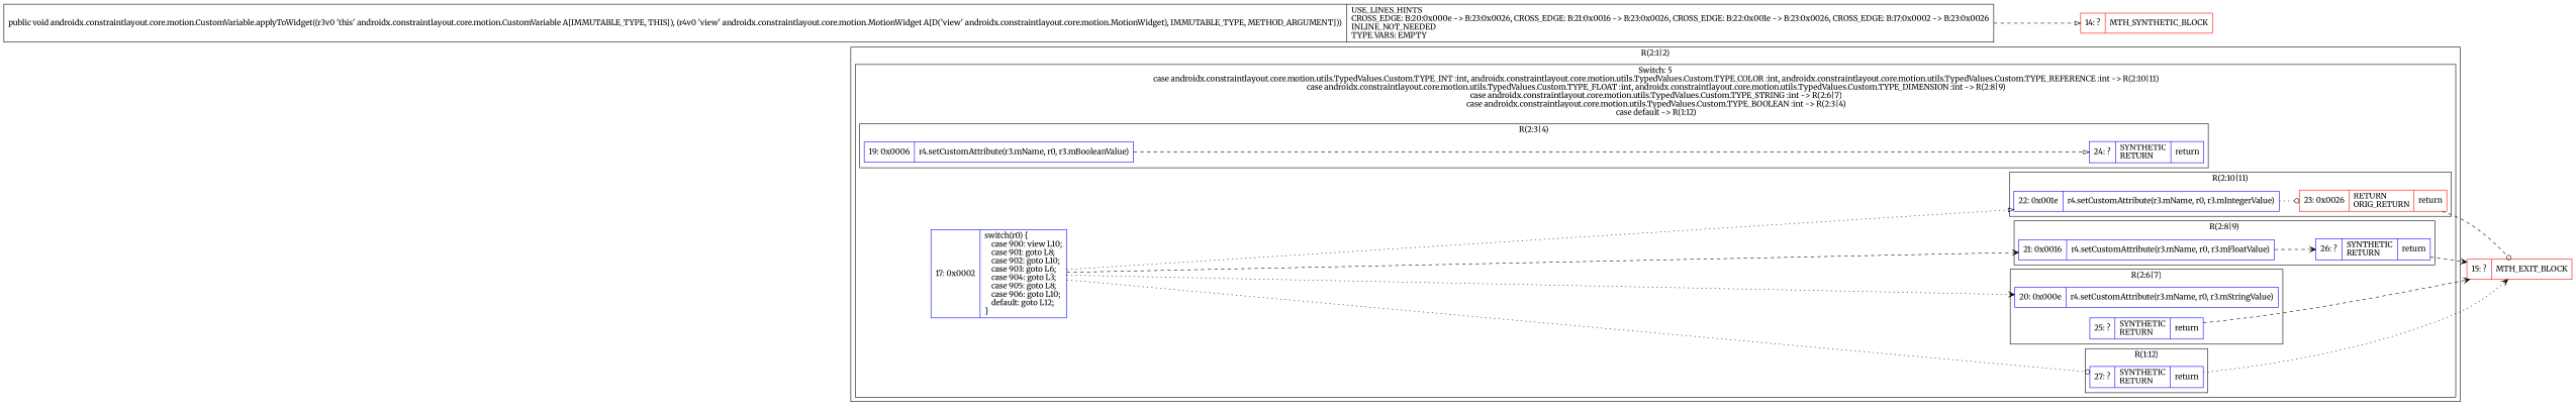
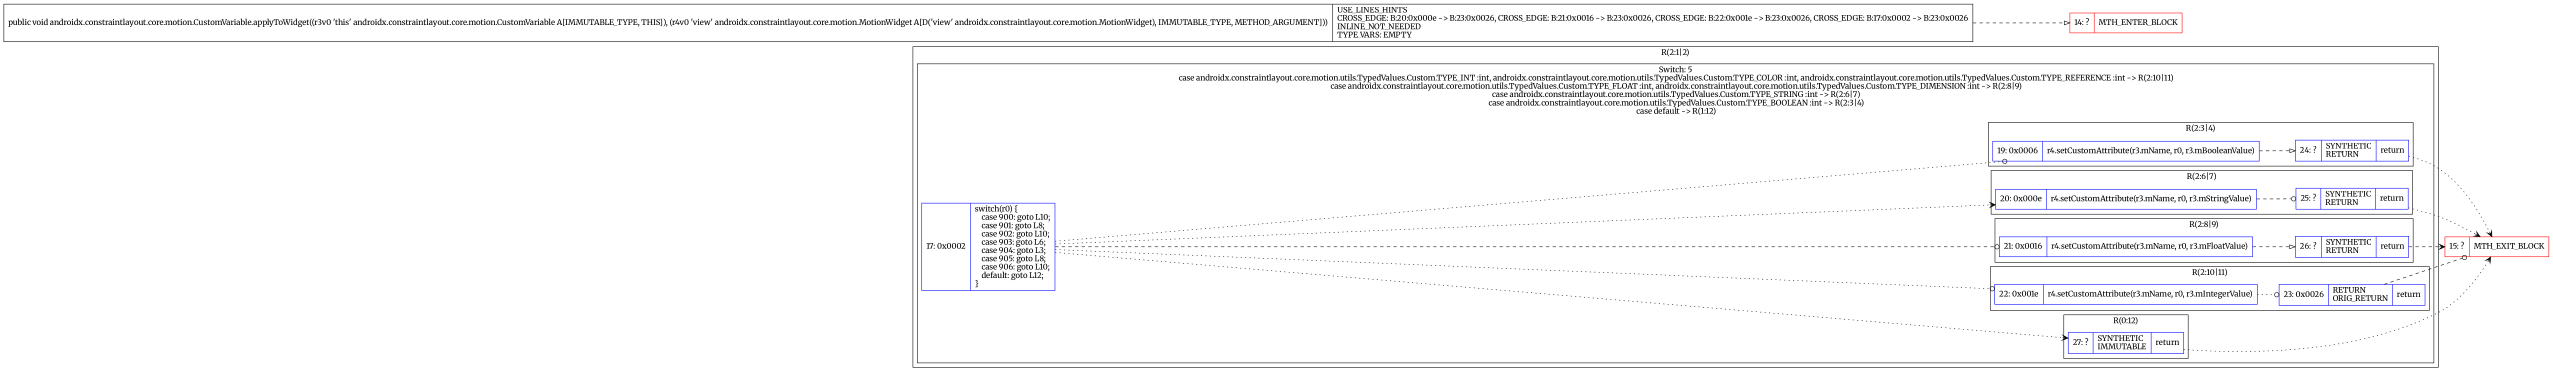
  digraph {
    fontname=Merriweather
    rankdir=LR
    node [color=blue fontname=Merriweather shape=record]
    edge [arrowhead=vee fontname=Merriweather style=dotted]
    n1 [label="{22\:\ 0x001e|r4.setCustomAttribute(r3.mName, r0, r3.mIntegerValue)\l}"]
-   n2 [color=red label="{23\:\ 0x0026|RETURN\lORIG_RETURN\l|return\l}"]
+   n2 [label="{23\:\ 0x0026|RETURN\lORIG_RETURN\l|return\l}"]
    n3 [label="{21\:\ 0x0016|r4.setCustomAttribute(r3.mName, r0, r3.mFloatValue)\l}"]
    n4 [label="{26\:\ ?|SYNTHETIC\lRETURN\l|return\l}"]
    n5 [label="{20\:\ 0x000e|r4.setCustomAttribute(r3.mName, r0, r3.mStringValue)\l}"]
    n6 [label="{25\:\ ?|SYNTHETIC\lRETURN\l|return\l}"]
    n7 [label="{19\:\ 0x0006|r4.setCustomAttribute(r3.mName, r0, r3.mBooleanValue)\l}"]
    n8 [label="{24\:\ ?|SYNTHETIC\lRETURN\l|return\l}"]
-   n9 [label="{27\:\ ?|SYNTHETIC\lRETURN\l|return\l}"]
-   n10 [label="{17\:\ 0x0002|switch(r0) \{\l    case 900: view L10;\l    case 901: goto L8;\l    case 902: goto L10;\l    case 903: goto L6;\l    case 904: goto L3;\l    case 905: goto L8;\l    case 906: goto L10;\l    default: goto L12;\l\}\l}"]
+   n9 [label="{27\:\ ?|SYNTHETIC\lIMMUTABLE\l|return\l}"]
+   n10 [label="{17\:\ 0x0002|switch(r0) \{\l    case 900: goto L10;\l    case 901: goto L8;\l    case 902: goto L10;\l    case 903: goto L6;\l    case 904: goto L3;\l    case 905: goto L8;\l    case 906: goto L10;\l    default: goto L12;\l\}\l}"]
    n11 [color=red label="{15\:\ ?|MTH_EXIT_BLOCK\l}"]
-   n12 [color=red label="{14\:\ ?|MTH_SYNTHETIC_BLOCK\l}"]
+   n12 [color=red label="{14\:\ ?|MTH_ENTER_BLOCK\l}"]
    n13 [label="{public void androidx.constraintlayout.core.motion.CustomVariable.applyToWidget((r3v0 'this' androidx.constraintlayout.core.motion.CustomVariable A[IMMUTABLE_TYPE, THIS]), (r4v0 'view' androidx.constraintlayout.core.motion.MotionWidget A[D('view' androidx.constraintlayout.core.motion.MotionWidget), IMMUTABLE_TYPE, METHOD_ARGUMENT]))  | USE_LINES_HINTS\lCROSS_EDGE: B:20:0x000e \-\> B:23:0x0026, CROSS_EDGE: B:21:0x0016 \-\> B:23:0x0026, CROSS_EDGE: B:22:0x001e \-\> B:23:0x0026, CROSS_EDGE: B:17:0x0002 \-\> B:23:0x0026\lINLINE_NOT_NEEDED\lTYPE_VARS: EMPTY\l}" color=""]
    subgraph cluster_1 {
      label="R(2:1|2)"
      subgraph cluster_2 {
        label="Switch: 5\n case androidx.constraintlayout.core.motion.utils.TypedValues.Custom.TYPE_INT :int, androidx.constraintlayout.core.motion.utils.TypedValues.Custom.TYPE_COLOR :int, androidx.constraintlayout.core.motion.utils.TypedValues.Custom.TYPE_REFERENCE :int -> R(2:10|11)\n case androidx.constraintlayout.core.motion.utils.TypedValues.Custom.TYPE_FLOAT :int, androidx.constraintlayout.core.motion.utils.TypedValues.Custom.TYPE_DIMENSION :int -> R(2:8|9)\n case androidx.constraintlayout.core.motion.utils.TypedValues.Custom.TYPE_STRING :int -> R(2:6|7)\n case androidx.constraintlayout.core.motion.utils.TypedValues.Custom.TYPE_BOOLEAN :int -> R(2:3|4)\n case default -> R(1:12)"
        n10
        subgraph cluster_3 {
          label="R(2:10|11)"
          n1
          n2
        }
        subgraph cluster_4 {
          label="R(2:8|9)"
          n3
          n4
        }
        subgraph cluster_5 {
          label="R(2:6|7)"
          n5
          n6
        }
        subgraph cluster_6 {
          label="R(2:3|4)"
          n7
          n8
        }
        subgraph cluster_7 {
-         label="R(1:12)"
+         label="R(0:12)"
          n9
        }
      }
    }
    n1 -> n2 [arrowhead=odot]
    n2 -> n11 [arrowhead=odot style=dashed]
-   n3 -> n4 [style=dashed]
+   n3 -> n4 [arrowhead=onormal style=dashed]
    n4 -> n11 [style=dashed]
-   n6 -> n11 [style=dashed]
+   n5 -> n6 [arrowhead=odot style=dashed]
+   n6 -> n11
    n7 -> n8 [arrowhead=onormal style=dashed]
+   n8 -> n11
    n9 -> n11
-   n10 -> n1 [arrowhead=onormal]
-   n10 -> n3 [style=dashed]
+   n10 -> n1 [arrowhead=odot]
+   n10 -> n3 [arrowhead=odot style=dashed]
    n10 -> n5
-   n10 -> n9 [arrowhead=odot]
+   n10 -> n7 [arrowhead=odot]
+   n10 -> n9
    n13 -> n12 [arrowhead=onormal style=dashed]
  }
